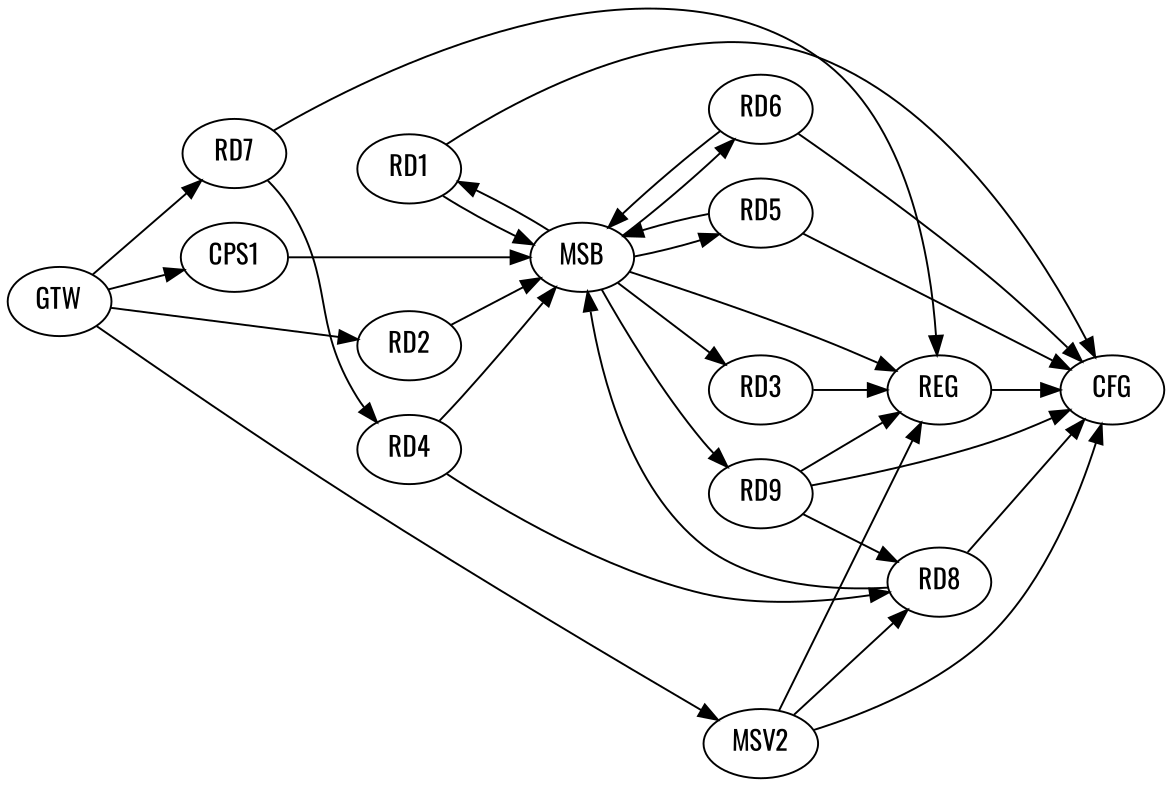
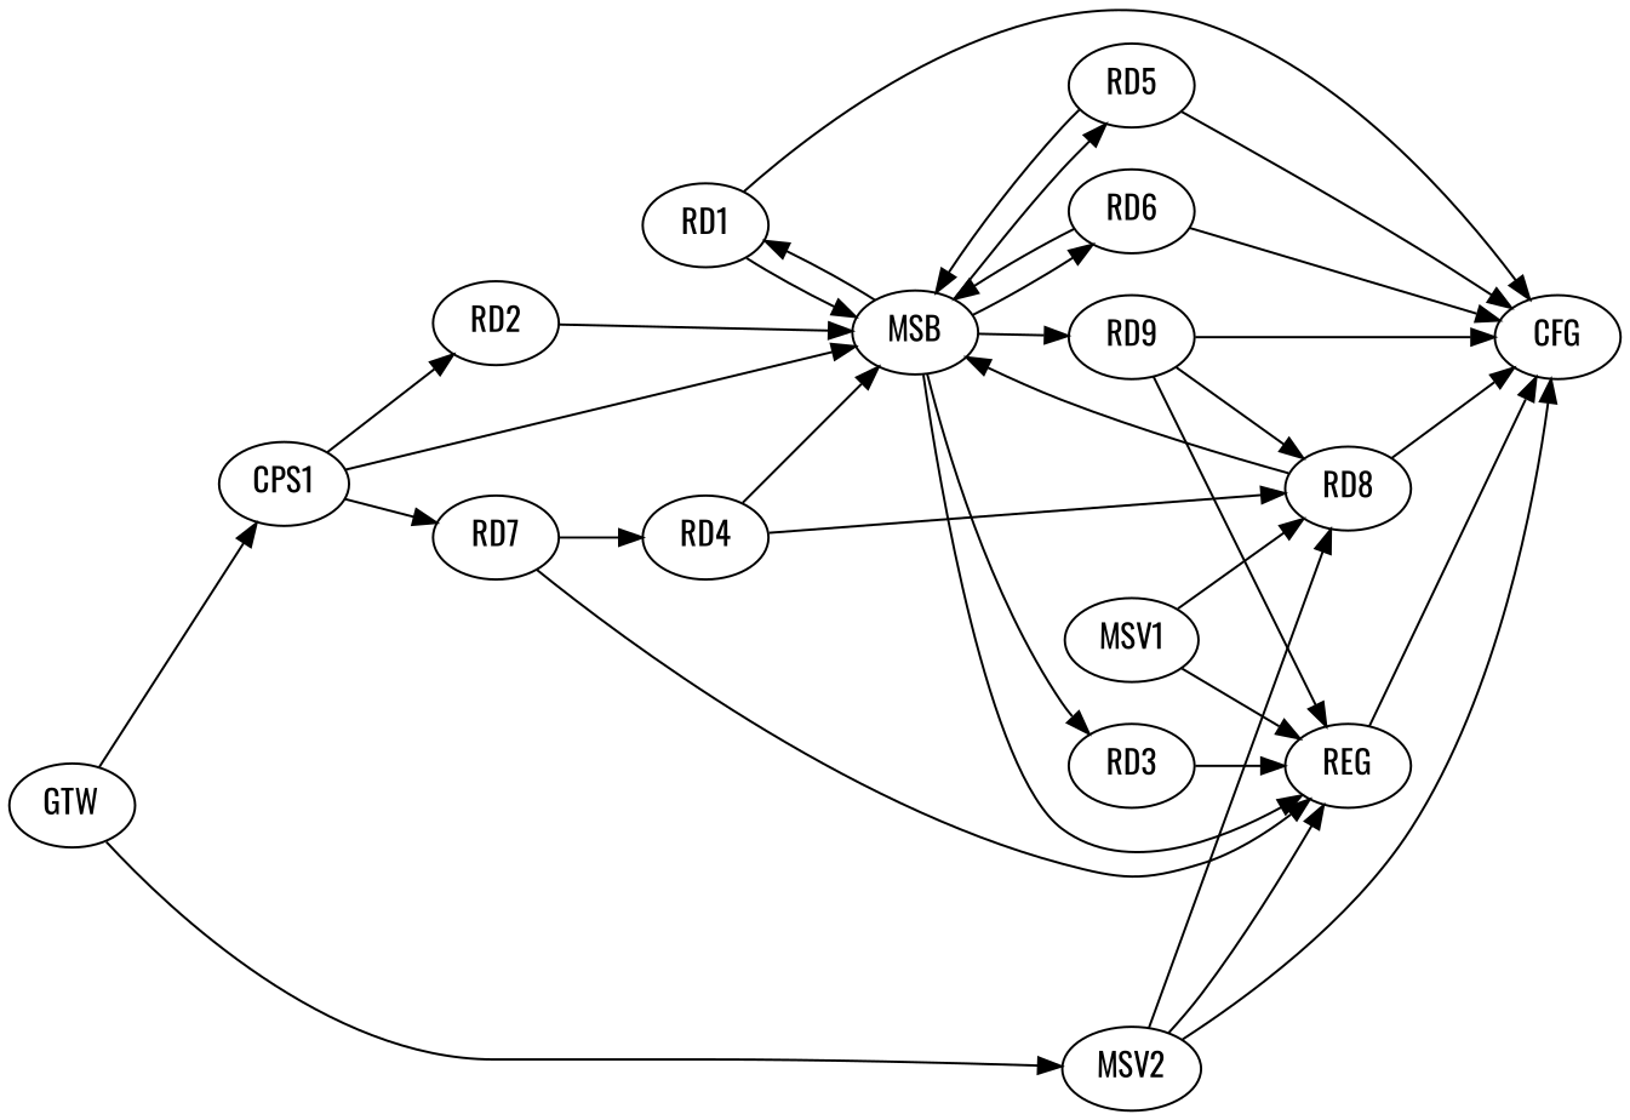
  strict digraph {
    fontname=Oswald
    rankdir=LR
    node [fontname=Oswald]
    edge [fontname=Oswald]
    n1 [label=RD1]
    n2 [label=MSB]
    n3 [label=CFG]
    n4 [label=RD3]
    n5 [label=REG]
    n6 [label=RD5]
    n7 [label=RD6]
    n8 [label=RD9]
    n9 [label=RD2]
    n10 [label=RD4]
    n11 [label=RD8]
    n12 [label=RD7]
    n13 [label=CPS1]
    n14 [label=GTW]
    n15 [label=MSV2]
+   n16 [label=MSV1]
    n1 -> n2
    n1 -> n3
    n2 -> n1
    n2 -> n4
    n2 -> n5
    n2 -> n6
    n2 -> n7
    n2 -> n8
    n4 -> n5
    n5 -> n3
    n6 -> n2
    n6 -> n3
    n7 -> n2
    n7 -> n3
    n8 -> n3
    n8 -> n5
    n8 -> n11
    n9 -> n2
    n10 -> n2
    n10 -> n11
    n11 -> n2
    n11 -> n3
    n12 -> n5
    n12 -> n10
    n13 -> n2
-   n14 -> n9
-   n14 -> n12
+   n13 -> n9
+   n13 -> n12
    n14 -> n13
    n14 -> n15
    n15 -> n3
    n15 -> n5
    n15 -> n11
+   n16 -> n5
+   n16 -> n11
  }
